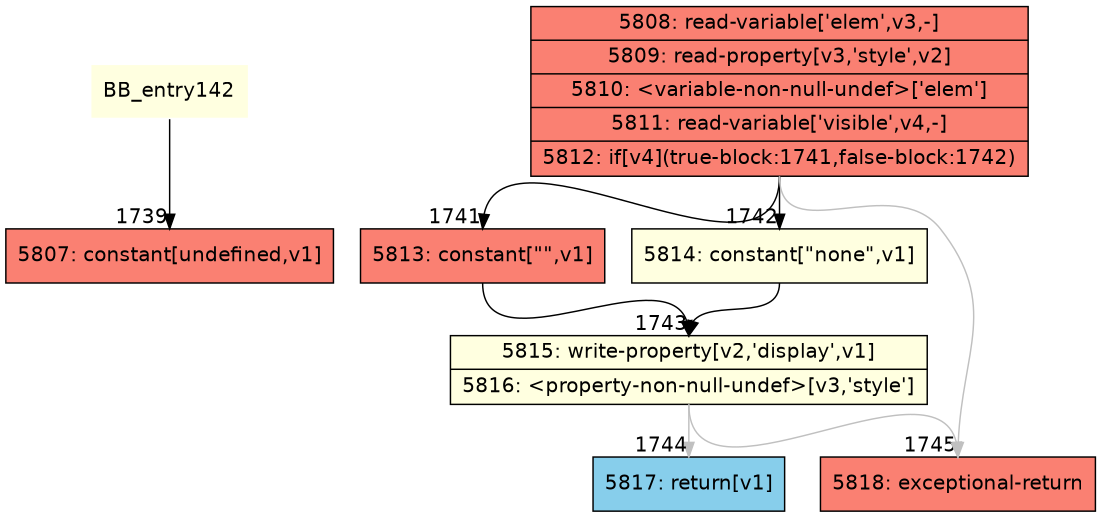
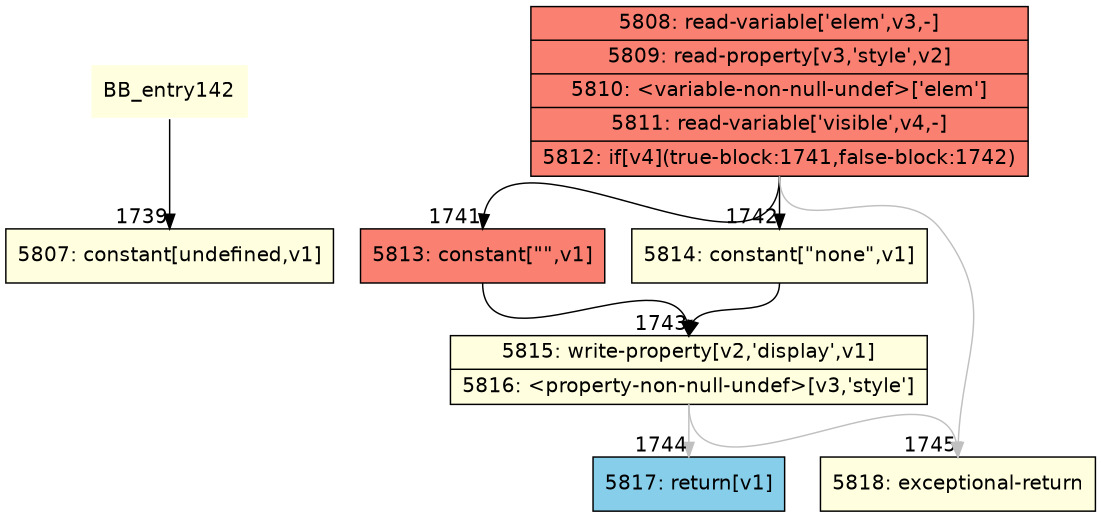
  digraph {
    fontname="DejaVu Sans"
    rankdir=TD
    node [fillcolor=salmon fontname="DejaVu Sans" shape=record style=filled]
    edge [fontname="DejaVu Sans" headport=n tailport=s]
    BB_entry142 [fillcolor=lightyellow shape=none]
-   n2 [label="{5807: constant[undefined,v1]}"]
+   n2 [fillcolor=lightyellow label="{5807: constant[undefined,v1]}"]
    n3 [label="{5808: read-variable['elem',v3,-]|5809: read-property[v3,'style',v2]|5810: \<variable-non-null-undef\>['elem']|5811: read-variable['visible',v4,-]|5812: if[v4](true-block:1741,false-block:1742)}"]
    n4 [label="{5813: constant[\"\",v1]}"]
    n5 [fillcolor=lightyellow label="{5814: constant[\"none\",v1]}"]
-   n6 [label="{5818: exceptional-return}"]
+   n6 [fillcolor=lightyellow label="{5818: exceptional-return}"]
    n7 [fillcolor=lightyellow label="{5815: write-property[v2,'display',v1]|5816: \<property-non-null-undef\>[v3,'style']}"]
    n8 [fillcolor=skyblue label="{5817: return[v1]}"]
    BB_entry142 -> n2 [headlabel="    1739"]
    n3 -> n4 [headlabel="      1741"]
    n3 -> n5 [headlabel="      1742"]
    n3 -> n6 [color=gray headlabel="      1745"]
    n4 -> n7 [headlabel="      1743"]
    n5 -> n7
    n7 -> n6 [color=gray]
    n7 -> n8 [color=gray headlabel="      1744"]
  }
